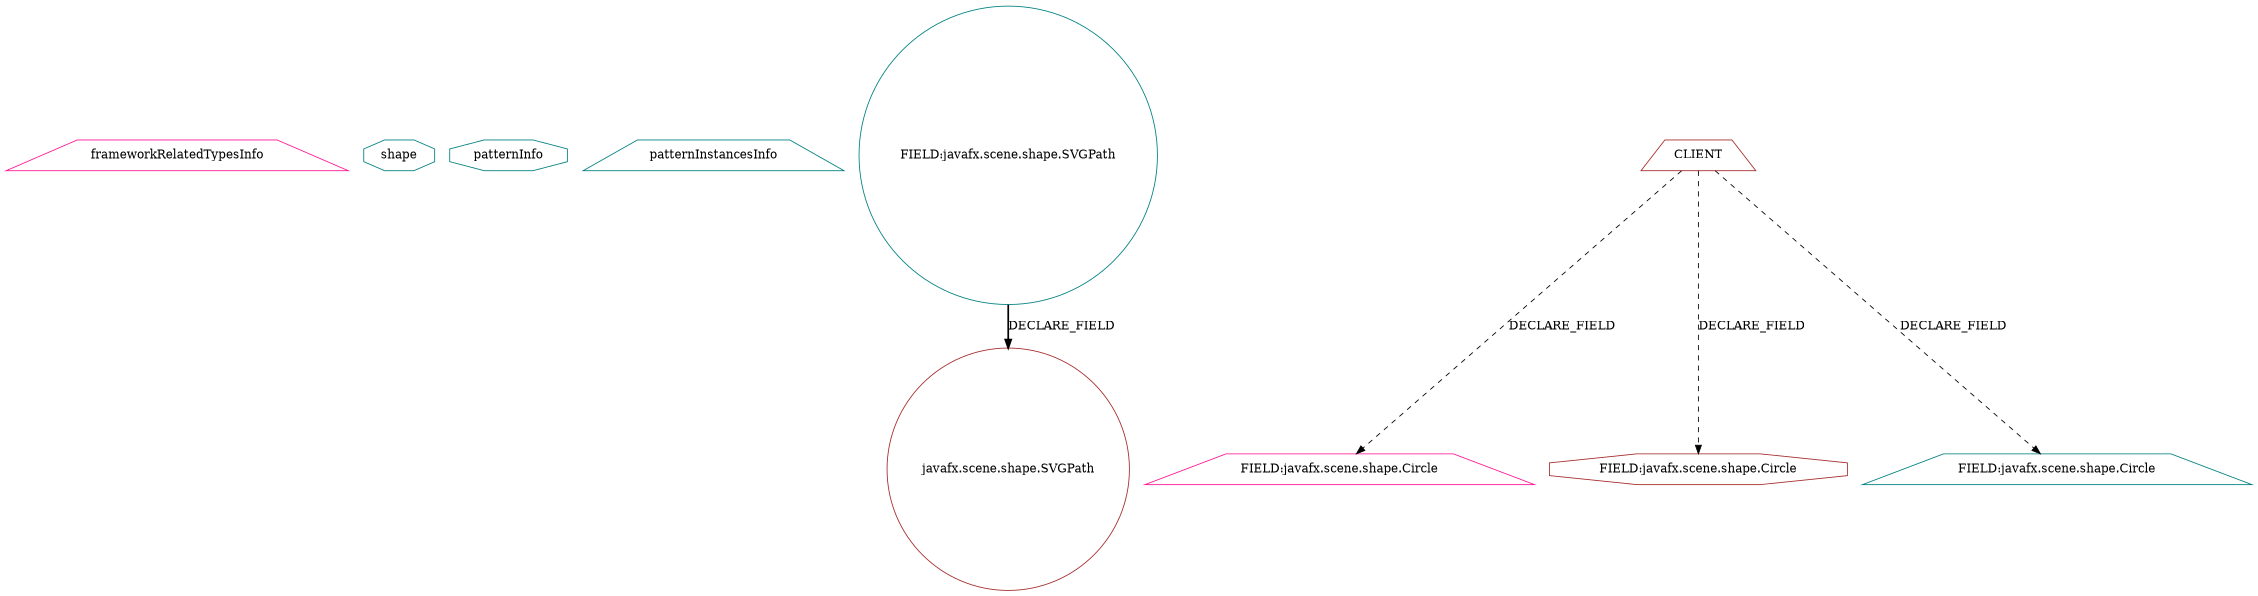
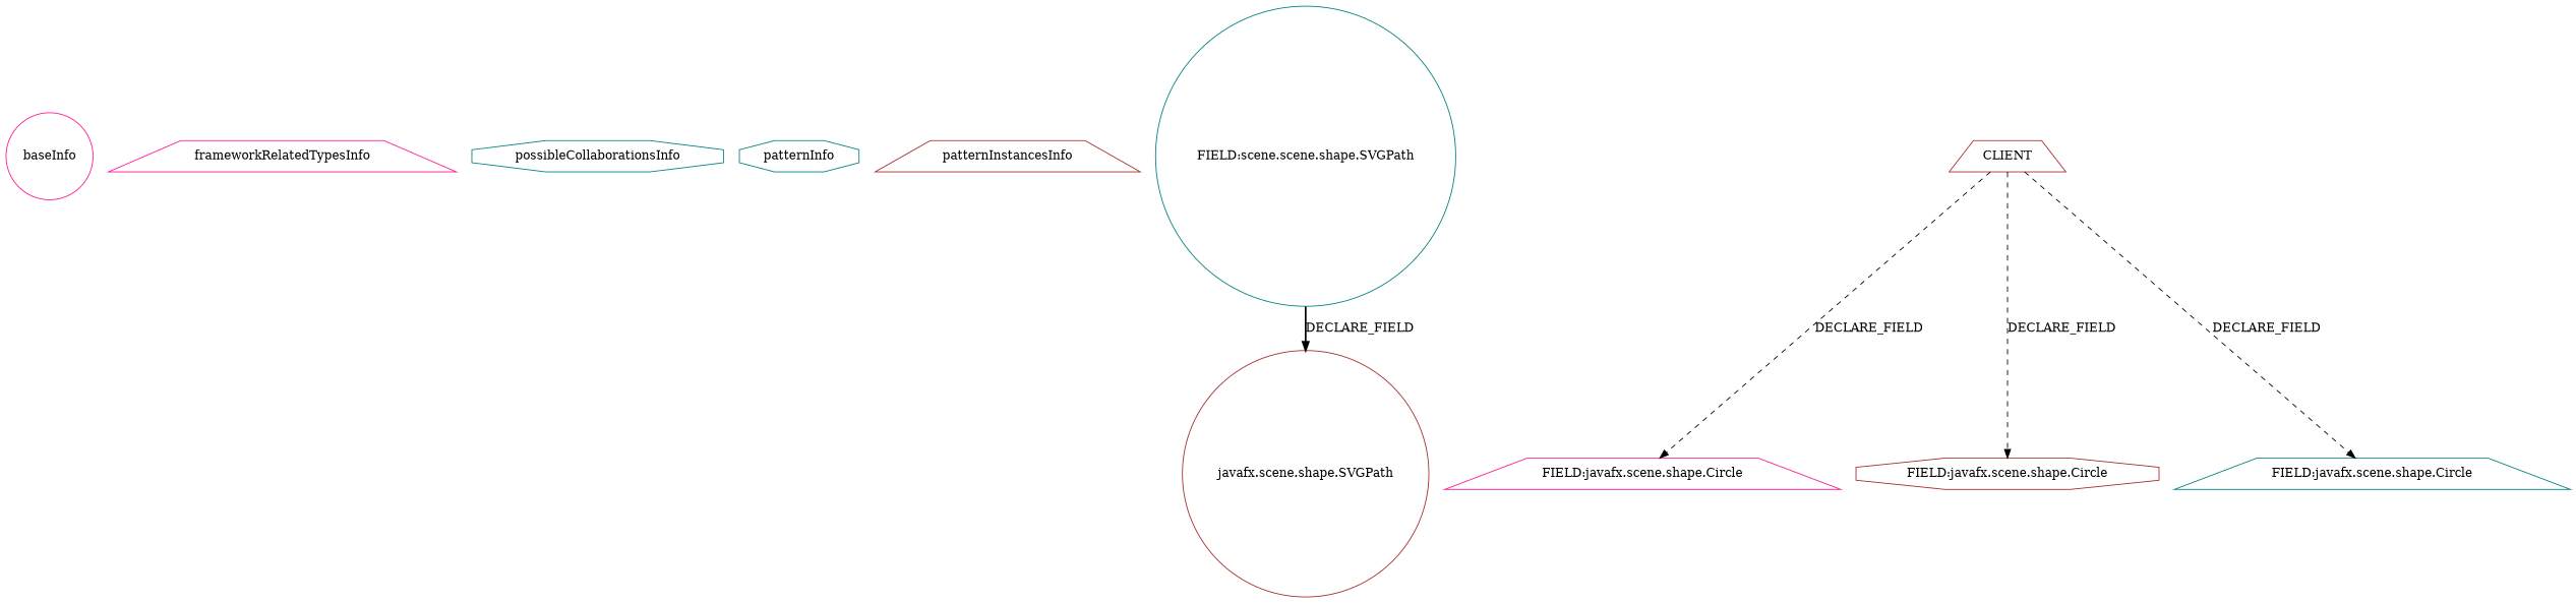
  digraph {
    node [color=teal shape=trapezium isFrameworkType=false]
    edge [style=dashed]
+   baseInfo [category=pattern color=deeppink graphId=4129 isAnonymous=false possibleRelation=false shape=circle isFrameworkType=""]
    frameworkRelatedTypesInfo [color=deeppink isFrameworkType=""]
-   possibleCollaborationsInfo [shape=octagon label=shape isFrameworkType=""]
+   possibleCollaborationsInfo [shape=octagon isFrameworkType=""]
    patternInfo [frequency=2.0 patternRootClient=0 shape=octagon isFrameworkType=""]
-   patternInstancesInfo [0="AMITCCILGITHUB-Contacts~/AMITCCILGITHUB-Contacts/Contacts-master/Contacts/src/org/apandey/preloader/Loading.java~Loading~34" 1="MrLoNee-RadialFx~/MrLoNee-RadialFx/RadialFx-master/src/com/mrlonee/radialfx/thermostat/NestNoCss.java~NestNoCss~985" isFrameworkType=""]
+   patternInstancesInfo [0="AMITCCILGITHUB-Contacts~/AMITCCILGITHUB-Contacts/Contacts-master/Contacts/src/org/apandey/preloader/Loading.java~Loading~34" 1="MrLoNee-RadialFx~/MrLoNee-RadialFx/RadialFx-master/src/com/mrlonee/radialfx/thermostat/NestNoCss.java~NestNoCss~985" color=brown isFrameworkType=""]
    n6 [color=brown label="javafx.scene.shape.SVGPath" shape=circle vertexType=FRAMEWORK_CLASS_TYPE]
-   n7 [label="FIELD:javafx.scene.shape.SVGPath" shape=circle vertexType=FIELD_DECLARATION]
+   n7 [label="FIELD:scene.scene.shape.SVGPath" shape=circle vertexType=FIELD_DECLARATION]
    n8 [color=brown label=CLIENT vertexType=ROOT_CLIENT_CLASS_DECLARATION]
    n9 [color=deeppink label="FIELD:javafx.scene.shape.Circle" vertexType=FIELD_DECLARATION]
    n10 [color=brown label="FIELD:javafx.scene.shape.Circle" shape=octagon vertexType=FIELD_DECLARATION]
    n11 [label="FIELD:javafx.scene.shape.Circle" vertexType=FIELD_DECLARATION]
    n7 -> n6 [label=DECLARE_FIELD style=bold]
    n8 -> n9 [label=DECLARE_FIELD]
    n8 -> n10 [label=DECLARE_FIELD]
    n8 -> n11 [label=DECLARE_FIELD]
  }
